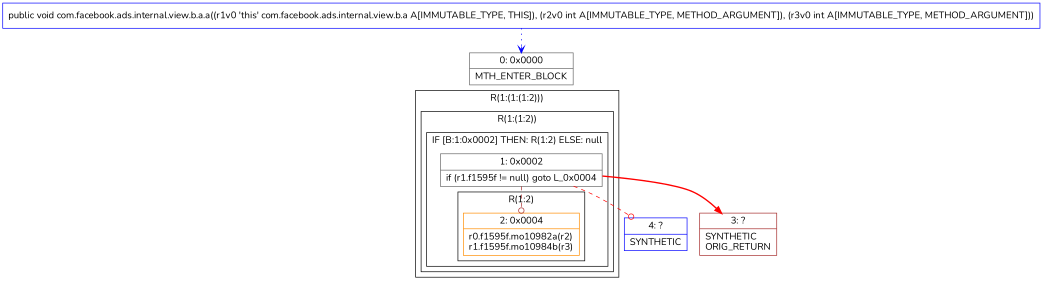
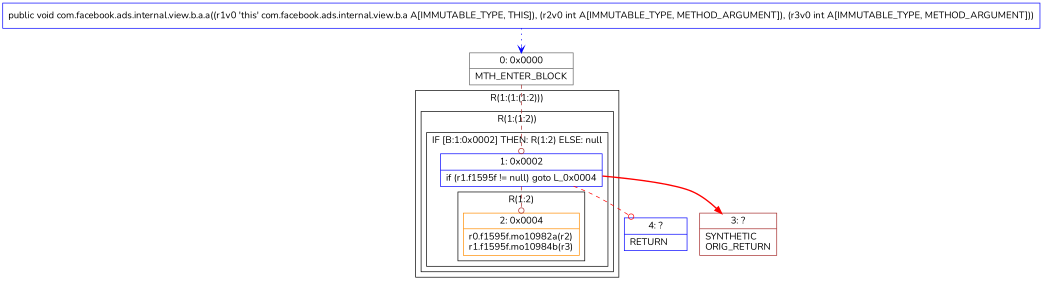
  digraph {
    fontname=Nunito
    node [color=gray40 fontname=Nunito shape=record]
    edge [arrowhead=odot color=brown fontname=Nunito style=dashed]
    n1 [color=darkorange label="{2\:\ 0x0004|r0.f1595f.mo10982a(r2)\lr1.f1595f.mo10984b(r3)\l}"]
-   n2 [label="{1\:\ 0x0002|if (r1.f1595f != null) goto L_0x0004\l}"]
-   n3 [color=blue label="{4\:\ ?|SYNTHETIC\l}"]
+   n2 [color=blue label="{1\:\ 0x0002|if (r1.f1595f != null) goto L_0x0004\l}"]
+   n3 [color=blue label="{4\:\ ?|RETURN\l}"]
    n4 [color=brown label="{3\:\ ?|SYNTHETIC\lORIG_RETURN\l}"]
    n5 [label="{0\:\ 0x0000|MTH_ENTER_BLOCK\l}"]
    n6 [color=blue label="{public void com.facebook.ads.internal.view.b.a.a((r1v0 'this' com.facebook.ads.internal.view.b.a A[IMMUTABLE_TYPE, THIS]), (r2v0 int A[IMMUTABLE_TYPE, METHOD_ARGUMENT]), (r3v0 int A[IMMUTABLE_TYPE, METHOD_ARGUMENT])) }"]
    subgraph cluster_1 {
      label="R(1:(1:(1:2)))"
      subgraph cluster_2 {
        label="R(1:(1:2))"
        subgraph cluster_3 {
          label="IF [B:1:0x0002] THEN: R(1:2) ELSE: null"
          n2
          subgraph cluster_4 {
            label="R(1:2)"
            n1
          }
        }
      }
    }
    n2 -> n1
    n2 -> n3 [color=red]
    n2 -> n4 [arrowhead=normal color=red style=bold]
+   n5 -> n2
    n6 -> n5 [arrowhead=vee color=blue style=dotted]
  }
